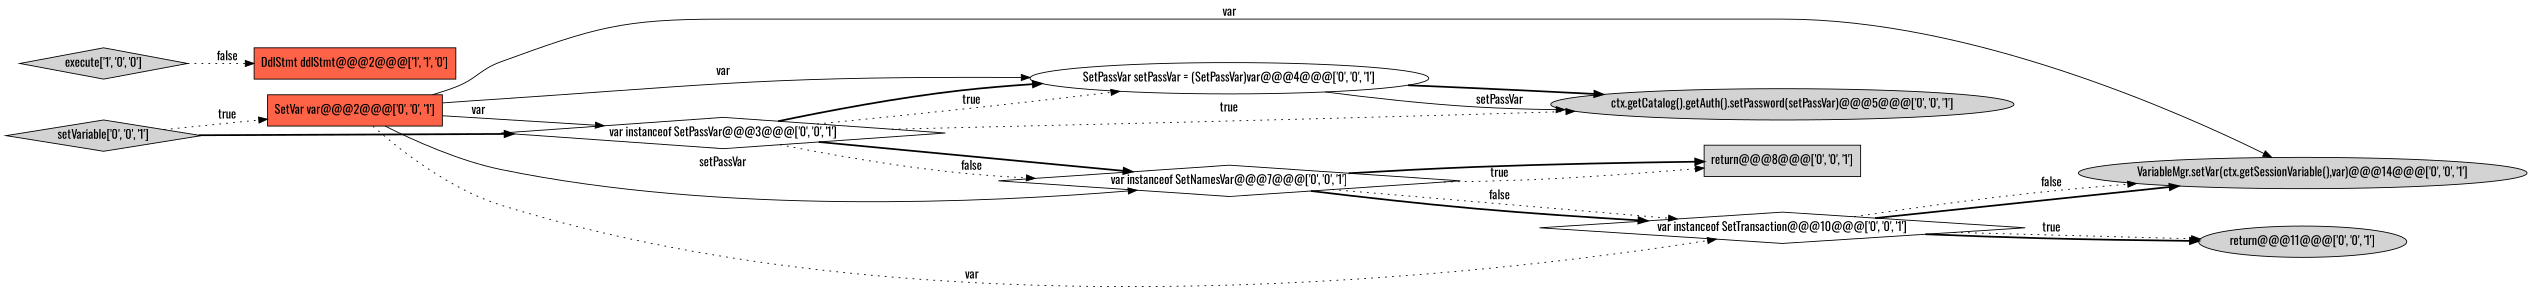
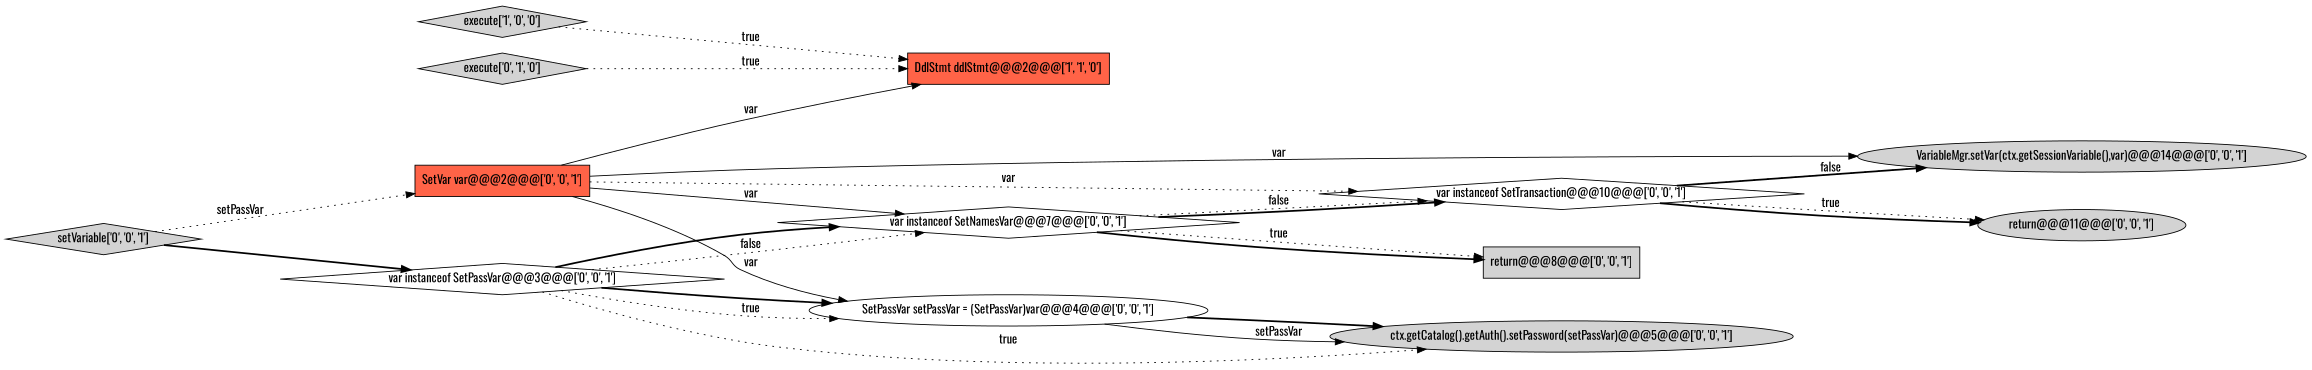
  digraph {
    fontname=Oswald
    rankdir=LR
    node [fillcolor=lightgray fontname=Oswald shape=diamond style=filled]
    edge [fontname=Oswald style=dotted]
    n1 [label="ctx.getCatalog().getAuth().setPassword(setPassVar)@@@5@@@['0', '0', '1']" shape=ellipse]
    n2 [label="execute['1', '0', '0']"]
    n3 [fillcolor=tomato label="DdlStmt ddlStmt@@@2@@@['1', '1', '0']" shape=box]
    n4 [label="return@@@8@@@['0', '0', '1']" shape=box]
    n5 [fillcolor=white label="var instanceof SetTransaction@@@10@@@['0', '0', '1']"]
    n6 [label="return@@@11@@@['0', '0', '1']" shape=ellipse]
    n7 [label="VariableMgr.setVar(ctx.getSessionVariable(),var)@@@14@@@['0', '0', '1']" shape=ellipse]
+   n8 [label="execute['0', '1', '0']"]
    n9 [fillcolor=tomato label="SetVar var@@@2@@@['0', '0', '1']" shape=box]
    n10 [fillcolor=white label="var instanceof SetNamesVar@@@7@@@['0', '0', '1']"]
    n11 [fillcolor=white label="SetPassVar setPassVar = (SetPassVar)var@@@4@@@['0', '0', '1']" shape=ellipse]
    n12 [fillcolor=white label="var instanceof SetPassVar@@@3@@@['0', '0', '1']"]
    n13 [label="setVariable['0', '0', '1']"]
-   n2 -> n3 [label=false]
+   n2 -> n3 [label=true]
    n5 -> n6 [label=true]
    n5 -> n6 [style=bold]
    n5 -> n7 [style=bold]
    n5 -> n7 [label=false]
+   n8 -> n3 [label=true]
    n9 -> n5 [label=var]
    n9 -> n7 [label=var style=solid]
-   n9 -> n10 [label=setPassVar style=solid]
+   n9 -> n10 [label=var style=solid]
    n9 -> n11 [label=var style=solid]
-   n9 -> n12 [label=var style=solid]
+   n9 -> n3 [label=var style=solid]
    n10 -> n4 [label=true]
    n10 -> n4 [style=bold]
    n10 -> n5 [label=false]
    n10 -> n5 [style=bold]
    n11 -> n1 [style=bold]
    n11 -> n1 [label=setPassVar style=solid]
    n12 -> n1 [label=true]
    n12 -> n10 [style=bold]
    n12 -> n10 [label=false]
    n12 -> n11 [style=bold]
    n12 -> n11 [label=true]
-   n13 -> n9 [label=true]
+   n13 -> n9 [label=setPassVar]
    n13 -> n12 [style=bold]
  }
